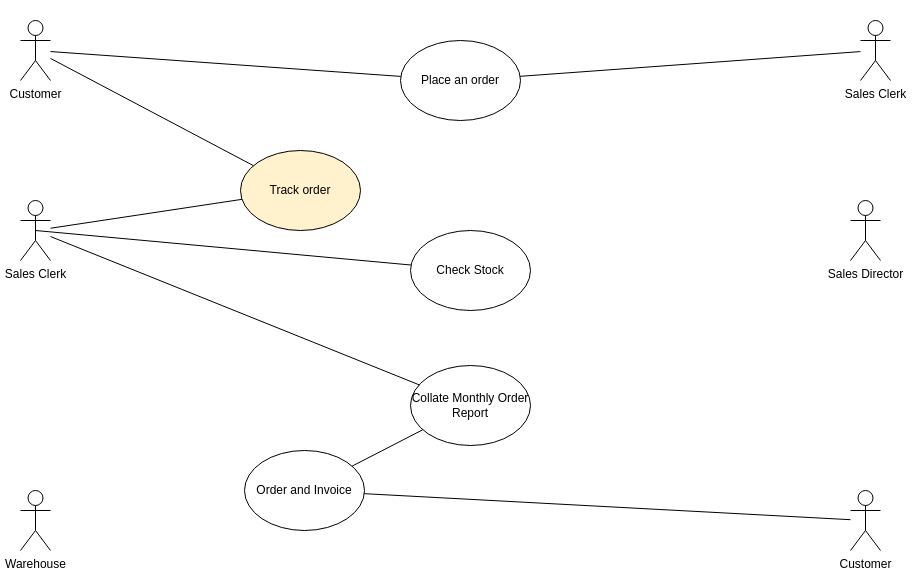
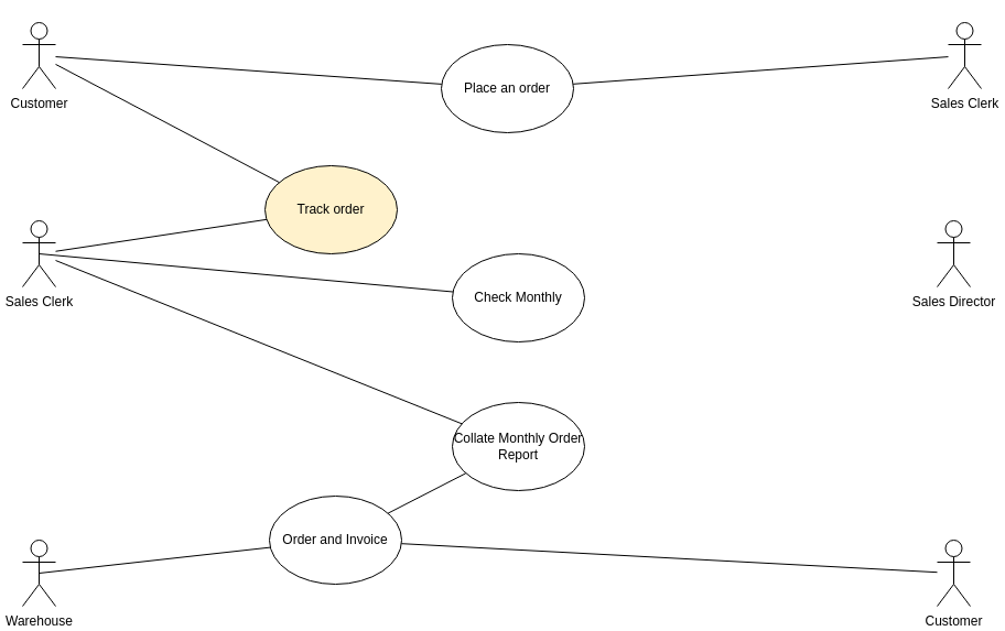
  <mxCell id="0" />
  <mxCell id="1" parent="0" />
  <mxCell id="2" value="Customer" style="shape=umlActor;verticalLabelPosition=bottom;verticalAlign=top;html=1;outlineConnect=0;" vertex="1" parent="1"><mxGeometry x="20" y="20" width="30" height="60" as="geometry" /></mxCell>
  <mxCell id="3" value="Sales Clerk" style="shape=umlActor;verticalLabelPosition=bottom;verticalAlign=top;html=1;outlineConnect=0;" vertex="1" parent="1"><mxGeometry x="20" y="200" width="30" height="60" as="geometry" /></mxCell>
  <mxCell id="4" value="Warehouse" style="shape=umlActor;verticalLabelPosition=bottom;verticalAlign=top;html=1;outlineConnect=0;" vertex="1" parent="1"><mxGeometry x="20" y="490" width="30" height="60" as="geometry" /></mxCell>
  <mxCell id="5" value="Sales Clerk" style="shape=umlActor;verticalLabelPosition=bottom;verticalAlign=top;html=1;outlineConnect=0;" vertex="1" parent="1"><mxGeometry x="860" y="20" width="30" height="60" as="geometry" /></mxCell>
  <mxCell id="6" value="Sales Director" style="shape=umlActor;verticalLabelPosition=bottom;verticalAlign=top;html=1;outlineConnect=0;" vertex="1" parent="1"><mxGeometry x="850" y="200" width="30" height="60" as="geometry" /></mxCell>
  <mxCell id="7" value="Customer" style="shape=umlActor;verticalLabelPosition=bottom;verticalAlign=top;html=1;outlineConnect=0;" vertex="1" parent="1"><mxGeometry x="850" y="490" width="30" height="60" as="geometry" /></mxCell>
  <mxCell id="8" value="Place an order" style="ellipse;whiteSpace=wrap;html=1;" vertex="1" parent="1"><mxGeometry x="400" y="40" width="120" height="80" as="geometry" /></mxCell>
  <mxCell id="9" value="Track order" style="ellipse;whiteSpace=wrap;html=1;fillColor=#fff2cc;" vertex="1" parent="1"><mxGeometry x="240" y="150" width="120" height="80" as="geometry" /></mxCell>
- <mxCell id="10" value="Check Stock" style="ellipse;whiteSpace=wrap;html=1;" vertex="1" parent="1"><mxGeometry x="410" y="230" width="120" height="80" as="geometry" /></mxCell>
+ <mxCell id="10" value="Check Monthly" style="ellipse;whiteSpace=wrap;html=1;" vertex="1" parent="1"><mxGeometry x="410" y="230" width="120" height="80" as="geometry" /></mxCell>
  <mxCell id="11" value="Collate Monthly Order Report" style="ellipse;whiteSpace=wrap;html=1;" vertex="1" parent="1"><mxGeometry x="410" y="365" width="120" height="80" as="geometry" /></mxCell>
  <mxCell id="12" value="Order and Invoice" style="ellipse;whiteSpace=wrap;html=1;" vertex="1" parent="1"><mxGeometry x="244" y="450" width="120" height="80" as="geometry" /></mxCell>
  <mxCell id="13" value="" style="endArrow=none;html=1;" edge="1" parent="1" source="8" target="2"><mxGeometry width="50" height="50" relative="1" as="geometry"><mxPoint x="310" y="250" as="sourcePoint" /><mxPoint x="360" y="200" as="targetPoint" /></mxGeometry></mxCell>
  <mxCell id="14" value="" style="endArrow=none;html=1;" edge="1" parent="1" source="8" target="5"><mxGeometry width="50" height="50" relative="1" as="geometry"><mxPoint x="310" y="250" as="sourcePoint" /><mxPoint x="360" y="200" as="targetPoint" /></mxGeometry></mxCell>
  <mxCell id="15" value="" style="endArrow=none;html=1;" edge="1" parent="1" source="2" target="9"><mxGeometry width="50" height="50" relative="1" as="geometry"><mxPoint x="140" y="200" as="sourcePoint" /><mxPoint x="190" y="150" as="targetPoint" /></mxGeometry></mxCell>
  <mxCell id="16" value="" style="endArrow=none;html=1;" edge="1" parent="1" source="3" target="9"><mxGeometry width="50" height="50" relative="1" as="geometry"><mxPoint x="310" y="250" as="sourcePoint" /><mxPoint x="360" y="200" as="targetPoint" /></mxGeometry></mxCell>
  <mxCell id="17" value="" style="endArrow=none;html=1;exitX=0.5;exitY=0.5;exitDx=0;exitDy=0;exitPerimeter=0;" edge="1" parent="1" source="3" target="10"><mxGeometry width="50" height="50" relative="1" as="geometry"><mxPoint x="170" y="340" as="sourcePoint" /><mxPoint x="220" y="290" as="targetPoint" /></mxGeometry></mxCell>
  <mxCell id="18" value="" style="endArrow=none;html=1;" edge="1" parent="1" source="3" target="11"><mxGeometry width="50" height="50" relative="1" as="geometry"><mxPoint x="310" y="250" as="sourcePoint" /><mxPoint x="360" y="200" as="targetPoint" /></mxGeometry></mxCell>
  <mxCell id="19" value="" style="endArrow=none;html=1;" edge="1" parent="1" source="11" target="12"><mxGeometry width="50" height="50" relative="1" as="geometry"><mxPoint x="310" y="250" as="sourcePoint" /><mxPoint x="360" y="200" as="targetPoint" /></mxGeometry></mxCell>
+ <mxCell id="20" value="" style="endArrow=none;html=1;exitX=0.5;exitY=0.5;exitDx=0;exitDy=0;exitPerimeter=0;" edge="1" parent="1" source="4" target="12"><mxGeometry width="50" height="50" relative="1" as="geometry"><mxPoint x="310" y="250" as="sourcePoint" /><mxPoint x="360" y="200" as="targetPoint" /></mxGeometry></mxCell>
  <mxCell id="21" value="" style="endArrow=none;html=1;" edge="1" parent="1" source="12" target="7"><mxGeometry width="50" height="50" relative="1" as="geometry"><mxPoint x="310" y="250" as="sourcePoint" /><mxPoint x="360" y="200" as="targetPoint" /></mxGeometry></mxCell>
